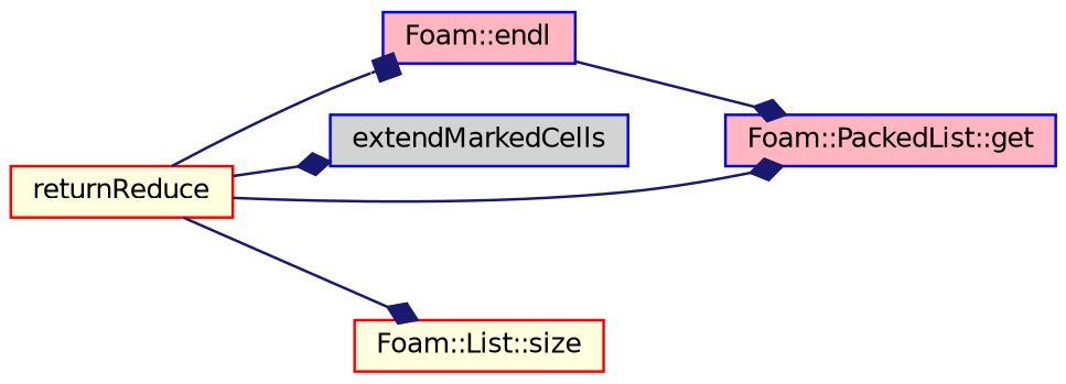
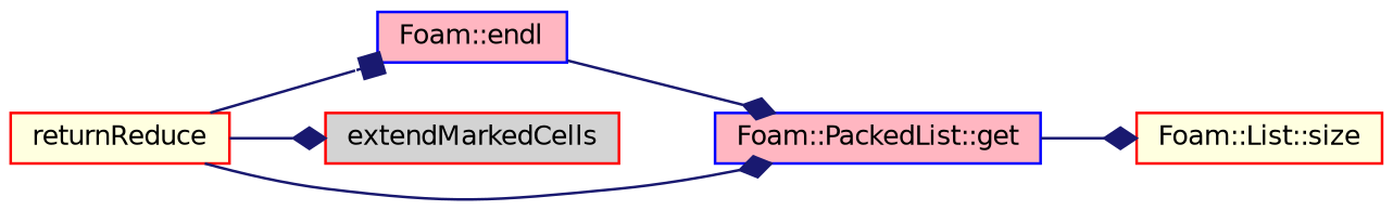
  digraph {
    rankdir=LR
    node [color=red fillcolor=lightyellow fontname=Helvetica fontsize=10 shape=record style=filled]
    edge [arrowhead=diamond color=midnightblue fontname=Helvetica fontsize=10 labelfontname=Helvetica labelfontsize=10 style=solid]
    n1 [fontcolor=black height=0.2 label=returnReduce width=0.4]
    n2 [color=blue fillcolor=lightpink height=0.2 label="Foam::endl" width=0.4]
-   n3 [color=blue fillcolor=lightgrey height=0.2 label=extendMarkedCells width=0.4]
+   n3 [fillcolor=lightgrey height=0.2 label=extendMarkedCells width=0.4]
    n4 [color=blue fillcolor=lightpink height=0.2 label="Foam::PackedList::get" width=0.4]
    n5 [height=0.2 label="Foam::List::size" width=0.4]
    n1 -> n2 [arrowhead=box]
    n1 -> n3
    n1 -> n4
-   n1 -> n5
+   n4 -> n5
    n2 -> n4
  }
